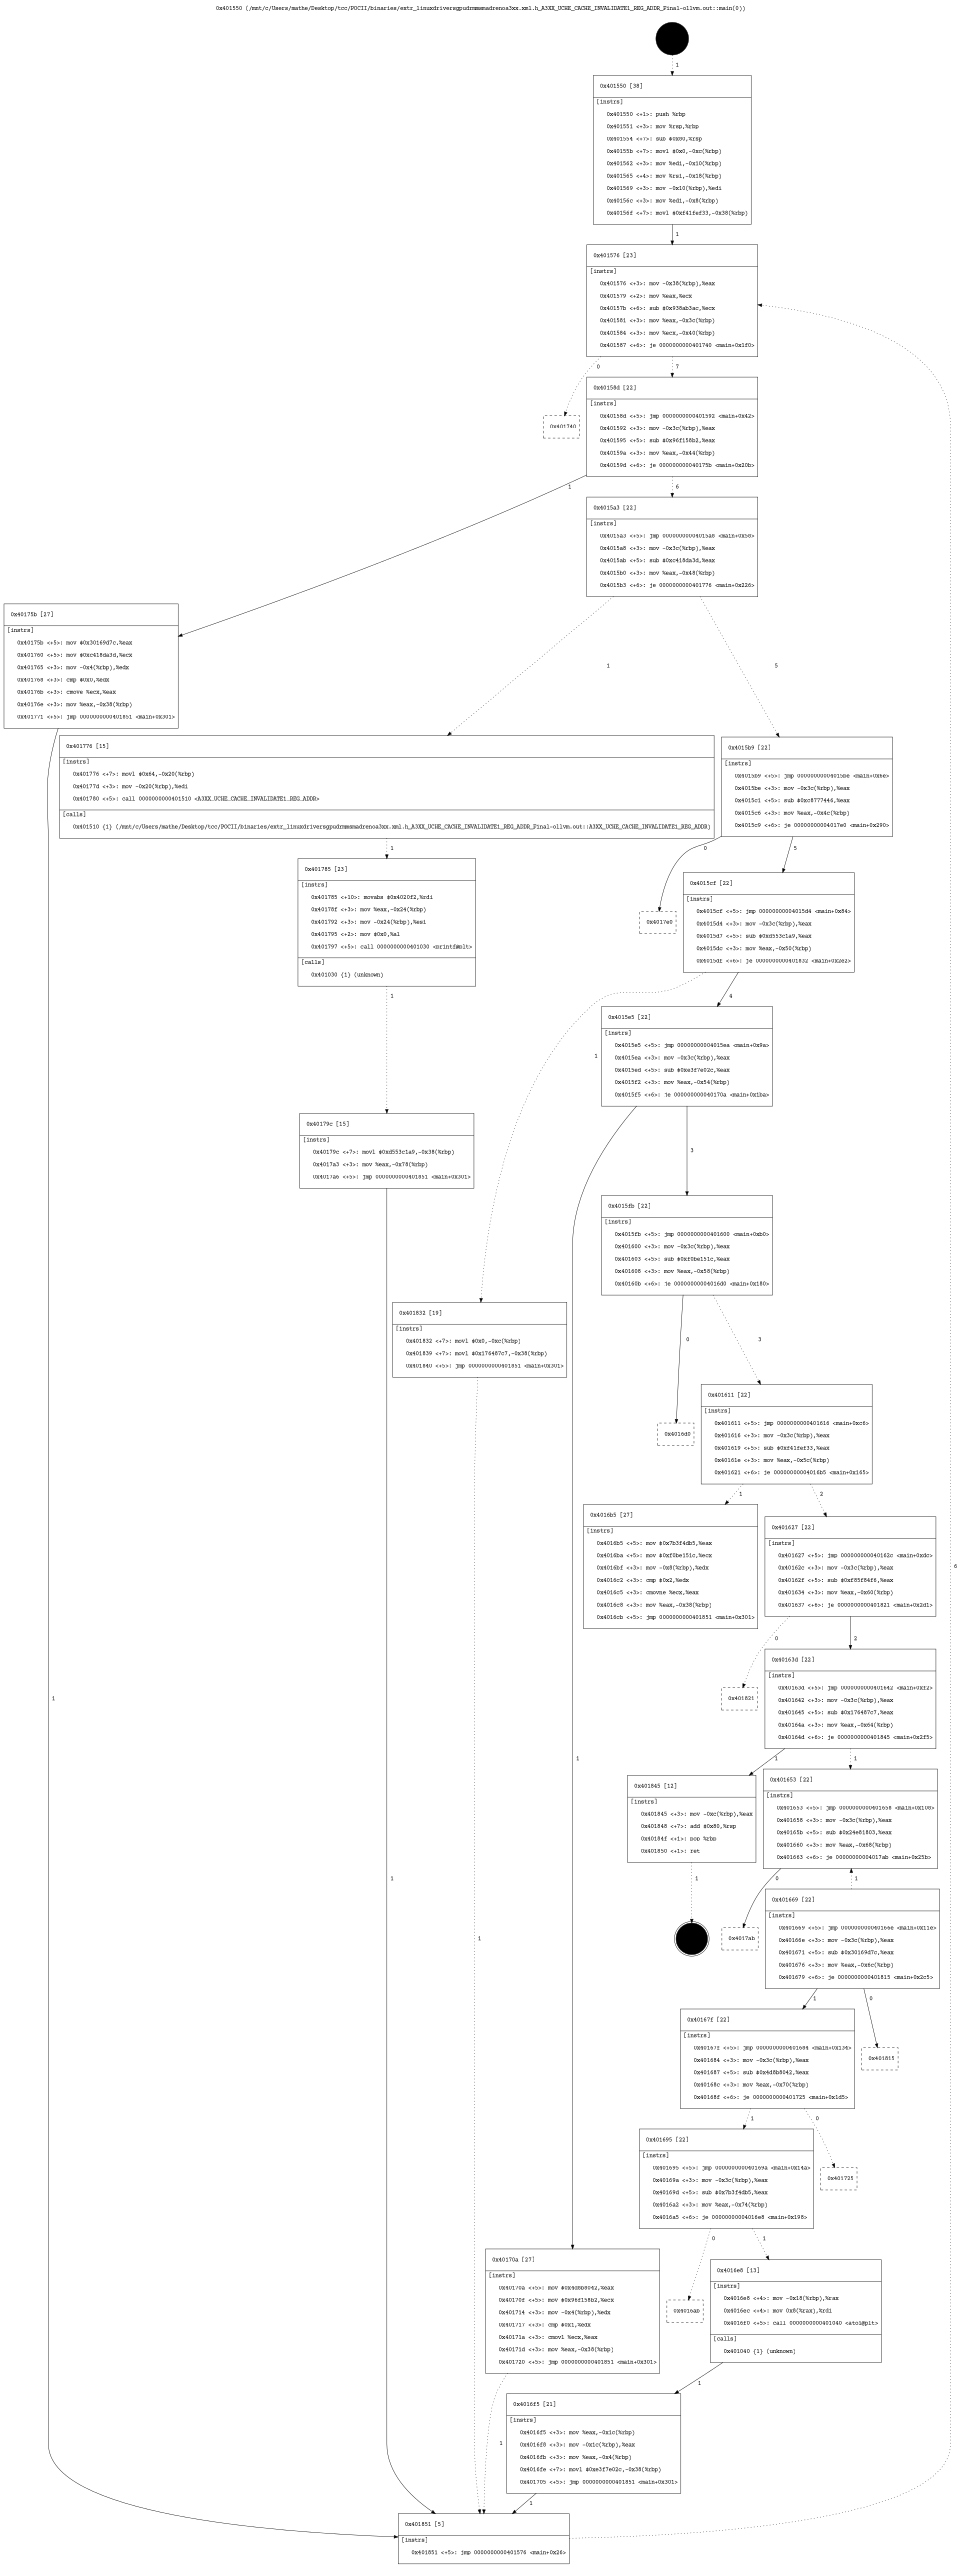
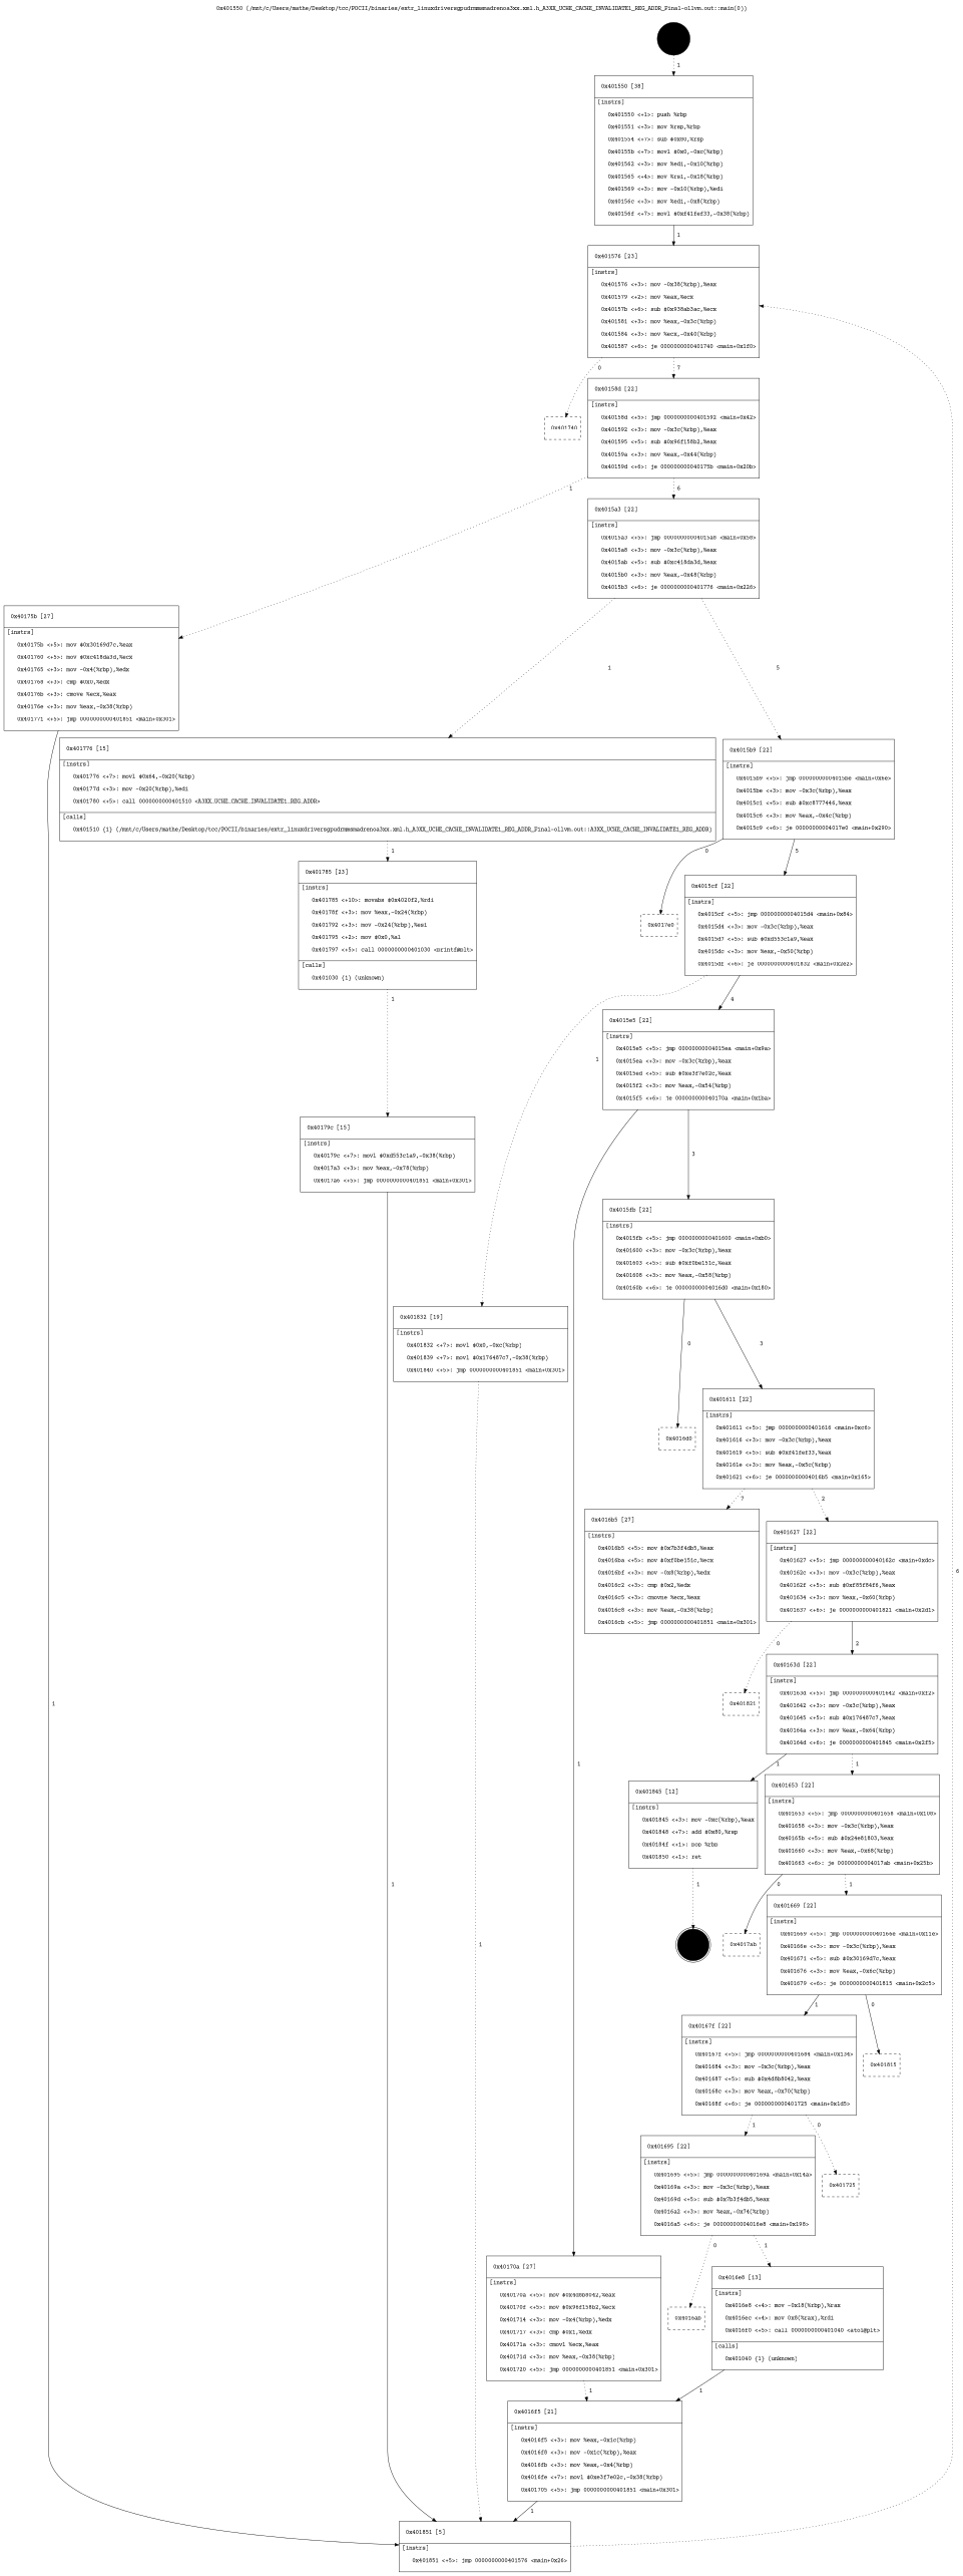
  digraph {
    fontname="Courier Prime"
    label="0x401550 (/mnt/c/Users/mathe/Desktop/tcc/POCII/binaries/extr_linuxdriversgpudrmmsmadrenoa3xx.xml.h_A3XX_UCHE_CACHE_INVALIDATE1_REG_ADDR_Final-ollvm.out::main(0))"
    labelloc=t
    node [fontname="Courier Prime" shape=record]
    edge [fontname="Courier Prime" style=dotted]
    Entry [fillcolor=black height=0.3 shape=circle style=filled width=0.3]
    n2 [label="{\n     0x401550 [38]\l\n     | [instrs]\l\n     &nbsp;&nbsp;0x401550 \<+1\>: push %rbp\l\n     &nbsp;&nbsp;0x401551 \<+3\>: mov %rsp,%rbp\l\n     &nbsp;&nbsp;0x401554 \<+7\>: sub $0x80,%rsp\l\n     &nbsp;&nbsp;0x40155b \<+7\>: movl $0x0,-0xc(%rbp)\l\n     &nbsp;&nbsp;0x401562 \<+3\>: mov %edi,-0x10(%rbp)\l\n     &nbsp;&nbsp;0x401565 \<+4\>: mov %rsi,-0x18(%rbp)\l\n     &nbsp;&nbsp;0x401569 \<+3\>: mov -0x10(%rbp),%edi\l\n     &nbsp;&nbsp;0x40156c \<+3\>: mov %edi,-0x8(%rbp)\l\n     &nbsp;&nbsp;0x40156f \<+7\>: movl $0xf41fef33,-0x38(%rbp)\l\n  }"]
    n3 [label="{\n     0x401576 [23]\l\n     | [instrs]\l\n     &nbsp;&nbsp;0x401576 \<+3\>: mov -0x38(%rbp),%eax\l\n     &nbsp;&nbsp;0x401579 \<+2\>: mov %eax,%ecx\l\n     &nbsp;&nbsp;0x40157b \<+6\>: sub $0x938ab3ac,%ecx\l\n     &nbsp;&nbsp;0x401581 \<+3\>: mov %eax,-0x3c(%rbp)\l\n     &nbsp;&nbsp;0x401584 \<+3\>: mov %ecx,-0x40(%rbp)\l\n     &nbsp;&nbsp;0x401587 \<+6\>: je 0000000000401740 \<main+0x1f0\>\l\n  }"]
    n4 [label="{\n     0x401740\l\n  }" style=dashed]
    n5 [label="{\n     0x40158d [22]\l\n     | [instrs]\l\n     &nbsp;&nbsp;0x40158d \<+5\>: jmp 0000000000401592 \<main+0x42\>\l\n     &nbsp;&nbsp;0x401592 \<+3\>: mov -0x3c(%rbp),%eax\l\n     &nbsp;&nbsp;0x401595 \<+5\>: sub $0x96f158b2,%eax\l\n     &nbsp;&nbsp;0x40159a \<+3\>: mov %eax,-0x44(%rbp)\l\n     &nbsp;&nbsp;0x40159d \<+6\>: je 000000000040175b \<main+0x20b\>\l\n  }"]
    n6 [label="{\n     0x40175b [27]\l\n     | [instrs]\l\n     &nbsp;&nbsp;0x40175b \<+5\>: mov $0x30169d7c,%eax\l\n     &nbsp;&nbsp;0x401760 \<+5\>: mov $0xc418da3d,%ecx\l\n     &nbsp;&nbsp;0x401765 \<+3\>: mov -0x4(%rbp),%edx\l\n     &nbsp;&nbsp;0x401768 \<+3\>: cmp $0x0,%edx\l\n     &nbsp;&nbsp;0x40176b \<+3\>: cmove %ecx,%eax\l\n     &nbsp;&nbsp;0x40176e \<+3\>: mov %eax,-0x38(%rbp)\l\n     &nbsp;&nbsp;0x401771 \<+5\>: jmp 0000000000401851 \<main+0x301\>\l\n  }"]
    n7 [label="{\n     0x4015a3 [22]\l\n     | [instrs]\l\n     &nbsp;&nbsp;0x4015a3 \<+5\>: jmp 00000000004015a8 \<main+0x58\>\l\n     &nbsp;&nbsp;0x4015a8 \<+3\>: mov -0x3c(%rbp),%eax\l\n     &nbsp;&nbsp;0x4015ab \<+5\>: sub $0xc418da3d,%eax\l\n     &nbsp;&nbsp;0x4015b0 \<+3\>: mov %eax,-0x48(%rbp)\l\n     &nbsp;&nbsp;0x4015b3 \<+6\>: je 0000000000401776 \<main+0x226\>\l\n  }"]
    n8 [label="{\n     0x401851 [5]\l\n     | [instrs]\l\n     &nbsp;&nbsp;0x401851 \<+5\>: jmp 0000000000401576 \<main+0x26\>\l\n  }"]
    n9 [label="{\n     0x401776 [15]\l\n     | [instrs]\l\n     &nbsp;&nbsp;0x401776 \<+7\>: movl $0x64,-0x20(%rbp)\l\n     &nbsp;&nbsp;0x40177d \<+3\>: mov -0x20(%rbp),%edi\l\n     &nbsp;&nbsp;0x401780 \<+5\>: call 0000000000401510 \<A3XX_UCHE_CACHE_INVALIDATE1_REG_ADDR\>\l\n     | [calls]\l\n     &nbsp;&nbsp;0x401510 \{1\} (/mnt/c/Users/mathe/Desktop/tcc/POCII/binaries/extr_linuxdriversgpudrmmsmadrenoa3xx.xml.h_A3XX_UCHE_CACHE_INVALIDATE1_REG_ADDR_Final-ollvm.out::A3XX_UCHE_CACHE_INVALIDATE1_REG_ADDR)\l\n  }"]
    n10 [label="{\n     0x4015b9 [22]\l\n     | [instrs]\l\n     &nbsp;&nbsp;0x4015b9 \<+5\>: jmp 00000000004015be \<main+0x6e\>\l\n     &nbsp;&nbsp;0x4015be \<+3\>: mov -0x3c(%rbp),%eax\l\n     &nbsp;&nbsp;0x4015c1 \<+5\>: sub $0xc8777446,%eax\l\n     &nbsp;&nbsp;0x4015c6 \<+3\>: mov %eax,-0x4c(%rbp)\l\n     &nbsp;&nbsp;0x4015c9 \<+6\>: je 00000000004017e0 \<main+0x290\>\l\n  }"]
    Exit [fillcolor=black height=0.3 peripheries=2 shape=circle style=filled width=0.3]
    n12 [label="{\n     0x401785 [23]\l\n     | [instrs]\l\n     &nbsp;&nbsp;0x401785 \<+10\>: movabs $0x4020f2,%rdi\l\n     &nbsp;&nbsp;0x40178f \<+3\>: mov %eax,-0x24(%rbp)\l\n     &nbsp;&nbsp;0x401792 \<+3\>: mov -0x24(%rbp),%esi\l\n     &nbsp;&nbsp;0x401795 \<+2\>: mov $0x0,%al\l\n     &nbsp;&nbsp;0x401797 \<+5\>: call 0000000000401030 \<printf@plt\>\l\n     | [calls]\l\n     &nbsp;&nbsp;0x401030 \{1\} (unknown)\l\n  }"]
    n13 [label="{\n     0x4017e0\l\n  }" style=dashed]
    n14 [label="{\n     0x4015cf [22]\l\n     | [instrs]\l\n     &nbsp;&nbsp;0x4015cf \<+5\>: jmp 00000000004015d4 \<main+0x84\>\l\n     &nbsp;&nbsp;0x4015d4 \<+3\>: mov -0x3c(%rbp),%eax\l\n     &nbsp;&nbsp;0x4015d7 \<+5\>: sub $0xd553c1a9,%eax\l\n     &nbsp;&nbsp;0x4015dc \<+3\>: mov %eax,-0x50(%rbp)\l\n     &nbsp;&nbsp;0x4015df \<+6\>: je 0000000000401832 \<main+0x2e2\>\l\n  }"]
    n15 [label="{\n     0x40179c [15]\l\n     | [instrs]\l\n     &nbsp;&nbsp;0x40179c \<+7\>: movl $0xd553c1a9,-0x38(%rbp)\l\n     &nbsp;&nbsp;0x4017a3 \<+3\>: mov %eax,-0x78(%rbp)\l\n     &nbsp;&nbsp;0x4017a6 \<+5\>: jmp 0000000000401851 \<main+0x301\>\l\n  }"]
    n16 [label="{\n     0x401832 [19]\l\n     | [instrs]\l\n     &nbsp;&nbsp;0x401832 \<+7\>: movl $0x0,-0xc(%rbp)\l\n     &nbsp;&nbsp;0x401839 \<+7\>: movl $0x176487c7,-0x38(%rbp)\l\n     &nbsp;&nbsp;0x401840 \<+5\>: jmp 0000000000401851 \<main+0x301\>\l\n  }"]
    n17 [label="{\n     0x4015e5 [22]\l\n     | [instrs]\l\n     &nbsp;&nbsp;0x4015e5 \<+5\>: jmp 00000000004015ea \<main+0x9a\>\l\n     &nbsp;&nbsp;0x4015ea \<+3\>: mov -0x3c(%rbp),%eax\l\n     &nbsp;&nbsp;0x4015ed \<+5\>: sub $0xe3f7e02c,%eax\l\n     &nbsp;&nbsp;0x4015f2 \<+3\>: mov %eax,-0x54(%rbp)\l\n     &nbsp;&nbsp;0x4015f5 \<+6\>: je 000000000040170a \<main+0x1ba\>\l\n  }"]
    n18 [label="{\n     0x40170a [27]\l\n     | [instrs]\l\n     &nbsp;&nbsp;0x40170a \<+5\>: mov $0x4d8b8042,%eax\l\n     &nbsp;&nbsp;0x40170f \<+5\>: mov $0x96f158b2,%ecx\l\n     &nbsp;&nbsp;0x401714 \<+3\>: mov -0x4(%rbp),%edx\l\n     &nbsp;&nbsp;0x401717 \<+3\>: cmp $0x1,%edx\l\n     &nbsp;&nbsp;0x40171a \<+3\>: cmovl %ecx,%eax\l\n     &nbsp;&nbsp;0x40171d \<+3\>: mov %eax,-0x38(%rbp)\l\n     &nbsp;&nbsp;0x401720 \<+5\>: jmp 0000000000401851 \<main+0x301\>\l\n  }"]
    n19 [label="{\n     0x4015fb [22]\l\n     | [instrs]\l\n     &nbsp;&nbsp;0x4015fb \<+5\>: jmp 0000000000401600 \<main+0xb0\>\l\n     &nbsp;&nbsp;0x401600 \<+3\>: mov -0x3c(%rbp),%eax\l\n     &nbsp;&nbsp;0x401603 \<+5\>: sub $0xf0be151c,%eax\l\n     &nbsp;&nbsp;0x401608 \<+3\>: mov %eax,-0x58(%rbp)\l\n     &nbsp;&nbsp;0x40160b \<+6\>: je 00000000004016d0 \<main+0x180\>\l\n  }"]
    n20 [label="{\n     0x4016f5 [21]\l\n     | [instrs]\l\n     &nbsp;&nbsp;0x4016f5 \<+3\>: mov %eax,-0x1c(%rbp)\l\n     &nbsp;&nbsp;0x4016f8 \<+3\>: mov -0x1c(%rbp),%eax\l\n     &nbsp;&nbsp;0x4016fb \<+3\>: mov %eax,-0x4(%rbp)\l\n     &nbsp;&nbsp;0x4016fe \<+7\>: movl $0xe3f7e02c,-0x38(%rbp)\l\n     &nbsp;&nbsp;0x401705 \<+5\>: jmp 0000000000401851 \<main+0x301\>\l\n  }"]
    n21 [label="{\n     0x4016d0\l\n  }" style=dashed]
    n22 [label="{\n     0x401611 [22]\l\n     | [instrs]\l\n     &nbsp;&nbsp;0x401611 \<+5\>: jmp 0000000000401616 \<main+0xc6\>\l\n     &nbsp;&nbsp;0x401616 \<+3\>: mov -0x3c(%rbp),%eax\l\n     &nbsp;&nbsp;0x401619 \<+5\>: sub $0xf41fef33,%eax\l\n     &nbsp;&nbsp;0x40161e \<+3\>: mov %eax,-0x5c(%rbp)\l\n     &nbsp;&nbsp;0x401621 \<+6\>: je 00000000004016b5 \<main+0x165\>\l\n  }"]
    n23 [label="{\n     0x4016ab\l\n  }" style=dashed]
    n24 [label="{\n     0x4016b5 [27]\l\n     | [instrs]\l\n     &nbsp;&nbsp;0x4016b5 \<+5\>: mov $0x7b3f4db5,%eax\l\n     &nbsp;&nbsp;0x4016ba \<+5\>: mov $0xf0be151c,%ecx\l\n     &nbsp;&nbsp;0x4016bf \<+3\>: mov -0x8(%rbp),%edx\l\n     &nbsp;&nbsp;0x4016c2 \<+3\>: cmp $0x2,%edx\l\n     &nbsp;&nbsp;0x4016c5 \<+3\>: cmovne %ecx,%eax\l\n     &nbsp;&nbsp;0x4016c8 \<+3\>: mov %eax,-0x38(%rbp)\l\n     &nbsp;&nbsp;0x4016cb \<+5\>: jmp 0000000000401851 \<main+0x301\>\l\n  }"]
    n25 [label="{\n     0x401627 [22]\l\n     | [instrs]\l\n     &nbsp;&nbsp;0x401627 \<+5\>: jmp 000000000040162c \<main+0xdc\>\l\n     &nbsp;&nbsp;0x40162c \<+3\>: mov -0x3c(%rbp),%eax\l\n     &nbsp;&nbsp;0x40162f \<+5\>: sub $0xf85f84f6,%eax\l\n     &nbsp;&nbsp;0x401634 \<+3\>: mov %eax,-0x60(%rbp)\l\n     &nbsp;&nbsp;0x401637 \<+6\>: je 0000000000401821 \<main+0x2d1\>\l\n  }"]
    n26 [label="{\n     0x4016e8 [13]\l\n     | [instrs]\l\n     &nbsp;&nbsp;0x4016e8 \<+4\>: mov -0x18(%rbp),%rax\l\n     &nbsp;&nbsp;0x4016ec \<+4\>: mov 0x8(%rax),%rdi\l\n     &nbsp;&nbsp;0x4016f0 \<+5\>: call 0000000000401040 \<atoi@plt\>\l\n     | [calls]\l\n     &nbsp;&nbsp;0x401040 \{1\} (unknown)\l\n  }"]
    n27 [label="{\n     0x401821\l\n  }" style=dashed]
    n28 [label="{\n     0x40163d [22]\l\n     | [instrs]\l\n     &nbsp;&nbsp;0x40163d \<+5\>: jmp 0000000000401642 \<main+0xf2\>\l\n     &nbsp;&nbsp;0x401642 \<+3\>: mov -0x3c(%rbp),%eax\l\n     &nbsp;&nbsp;0x401645 \<+5\>: sub $0x176487c7,%eax\l\n     &nbsp;&nbsp;0x40164a \<+3\>: mov %eax,-0x64(%rbp)\l\n     &nbsp;&nbsp;0x40164d \<+6\>: je 0000000000401845 \<main+0x2f5\>\l\n  }"]
    n29 [label="{\n     0x401695 [22]\l\n     | [instrs]\l\n     &nbsp;&nbsp;0x401695 \<+5\>: jmp 000000000040169a \<main+0x14a\>\l\n     &nbsp;&nbsp;0x40169a \<+3\>: mov -0x3c(%rbp),%eax\l\n     &nbsp;&nbsp;0x40169d \<+5\>: sub $0x7b3f4db5,%eax\l\n     &nbsp;&nbsp;0x4016a2 \<+3\>: mov %eax,-0x74(%rbp)\l\n     &nbsp;&nbsp;0x4016a5 \<+6\>: je 00000000004016e8 \<main+0x198\>\l\n  }"]
    n30 [label="{\n     0x401845 [12]\l\n     | [instrs]\l\n     &nbsp;&nbsp;0x401845 \<+3\>: mov -0xc(%rbp),%eax\l\n     &nbsp;&nbsp;0x401848 \<+7\>: add $0x80,%rsp\l\n     &nbsp;&nbsp;0x40184f \<+1\>: pop %rbp\l\n     &nbsp;&nbsp;0x401850 \<+1\>: ret\l\n  }"]
    n31 [label="{\n     0x401653 [22]\l\n     | [instrs]\l\n     &nbsp;&nbsp;0x401653 \<+5\>: jmp 0000000000401658 \<main+0x108\>\l\n     &nbsp;&nbsp;0x401658 \<+3\>: mov -0x3c(%rbp),%eax\l\n     &nbsp;&nbsp;0x40165b \<+5\>: sub $0x24e81803,%eax\l\n     &nbsp;&nbsp;0x401660 \<+3\>: mov %eax,-0x68(%rbp)\l\n     &nbsp;&nbsp;0x401663 \<+6\>: je 00000000004017ab \<main+0x25b\>\l\n  }"]
    n32 [label="{\n     0x401725\l\n  }" style=dashed]
    n33 [label="{\n     0x4017ab\l\n  }" style=dashed]
    n34 [label="{\n     0x401669 [22]\l\n     | [instrs]\l\n     &nbsp;&nbsp;0x401669 \<+5\>: jmp 000000000040166e \<main+0x11e\>\l\n     &nbsp;&nbsp;0x40166e \<+3\>: mov -0x3c(%rbp),%eax\l\n     &nbsp;&nbsp;0x401671 \<+5\>: sub $0x30169d7c,%eax\l\n     &nbsp;&nbsp;0x401676 \<+3\>: mov %eax,-0x6c(%rbp)\l\n     &nbsp;&nbsp;0x401679 \<+6\>: je 0000000000401815 \<main+0x2c5\>\l\n  }"]
    n35 [label="{\n     0x40167f [22]\l\n     | [instrs]\l\n     &nbsp;&nbsp;0x40167f \<+5\>: jmp 0000000000401684 \<main+0x134\>\l\n     &nbsp;&nbsp;0x401684 \<+3\>: mov -0x3c(%rbp),%eax\l\n     &nbsp;&nbsp;0x401687 \<+5\>: sub $0x4d8b8042,%eax\l\n     &nbsp;&nbsp;0x40168c \<+3\>: mov %eax,-0x70(%rbp)\l\n     &nbsp;&nbsp;0x40168f \<+6\>: je 0000000000401725 \<main+0x1d5\>\l\n  }"]
    n36 [label="{\n     0x401815\l\n  }" style=dashed]
    Entry -> n2 [label=" 1"]
    n2 -> n3 [label=" 1" style=solid]
    n3 -> n4 [label=" 0"]
    n3 -> n5 [label=" 7"]
-   n5 -> n6 [label=" 1" style=solid]
+   n5 -> n6 [label=" 1"]
    n5 -> n7 [label=" 6"]
    n6 -> n8 [label=" 1" style=solid]
    n7 -> n9 [label=" 1"]
    n7 -> n10 [label=" 5"]
    n8 -> n3 [label=" 6"]
    n9 -> n12 [label=" 1"]
    n10 -> n13 [label=" 0" style=solid]
    n10 -> n14 [label=" 5" style=solid]
    n12 -> n15 [label=" 1"]
    n14 -> n16 [label=" 1"]
    n14 -> n17 [label=" 4" style=solid]
    n15 -> n8 [label=" 1" style=solid]
    n16 -> n8 [label=" 1"]
    n17 -> n18 [label=" 1" style=solid]
    n17 -> n19 [label=" 3" style=solid]
-   n18 -> n8 [label=" 1"]
+   n18 -> n20 [label=" 1"]
    n19 -> n21 [label=" 0" style=solid]
-   n19 -> n22 [label=" 3"]
+   n19 -> n22 [label=" 3" style=solid]
    n20 -> n8 [label=" 1" style=solid]
-   n22 -> n24 [label=" 1"]
+   n22 -> n24 [label=" 7"]
    n22 -> n25 [label=" 2"]
    n25 -> n27 [label=" 0"]
    n25 -> n28 [label=" 2" style=solid]
    n26 -> n20 [label=" 1" style=solid]
    n28 -> n30 [label=" 1" style=solid]
    n28 -> n31 [label=" 1"]
    n29 -> n23 [label=" 0"]
    n29 -> n26 [label=" 1"]
    n30 -> Exit [label=" 1"]
    n31 -> n33 [label=" 0" style=solid]
-   n34 -> n31 [label=" 1"]
+   n31 -> n34 [label=" 1"]
    n34 -> n35 [label=" 1" style=solid]
    n34 -> n36 [label=" 0" style=solid]
    n35 -> n29 [label=" 1"]
    n35 -> n32 [label=" 0"]
  }
